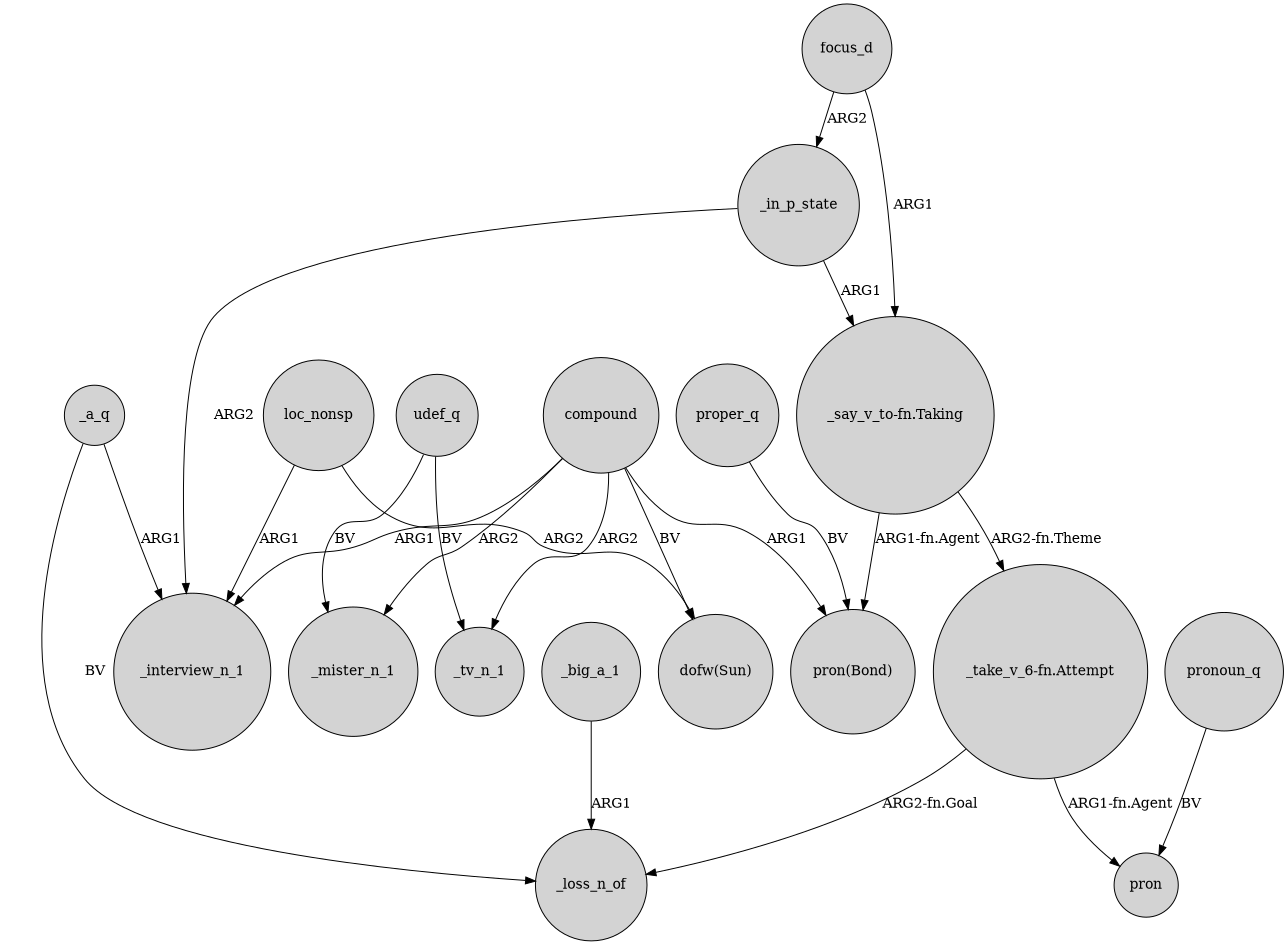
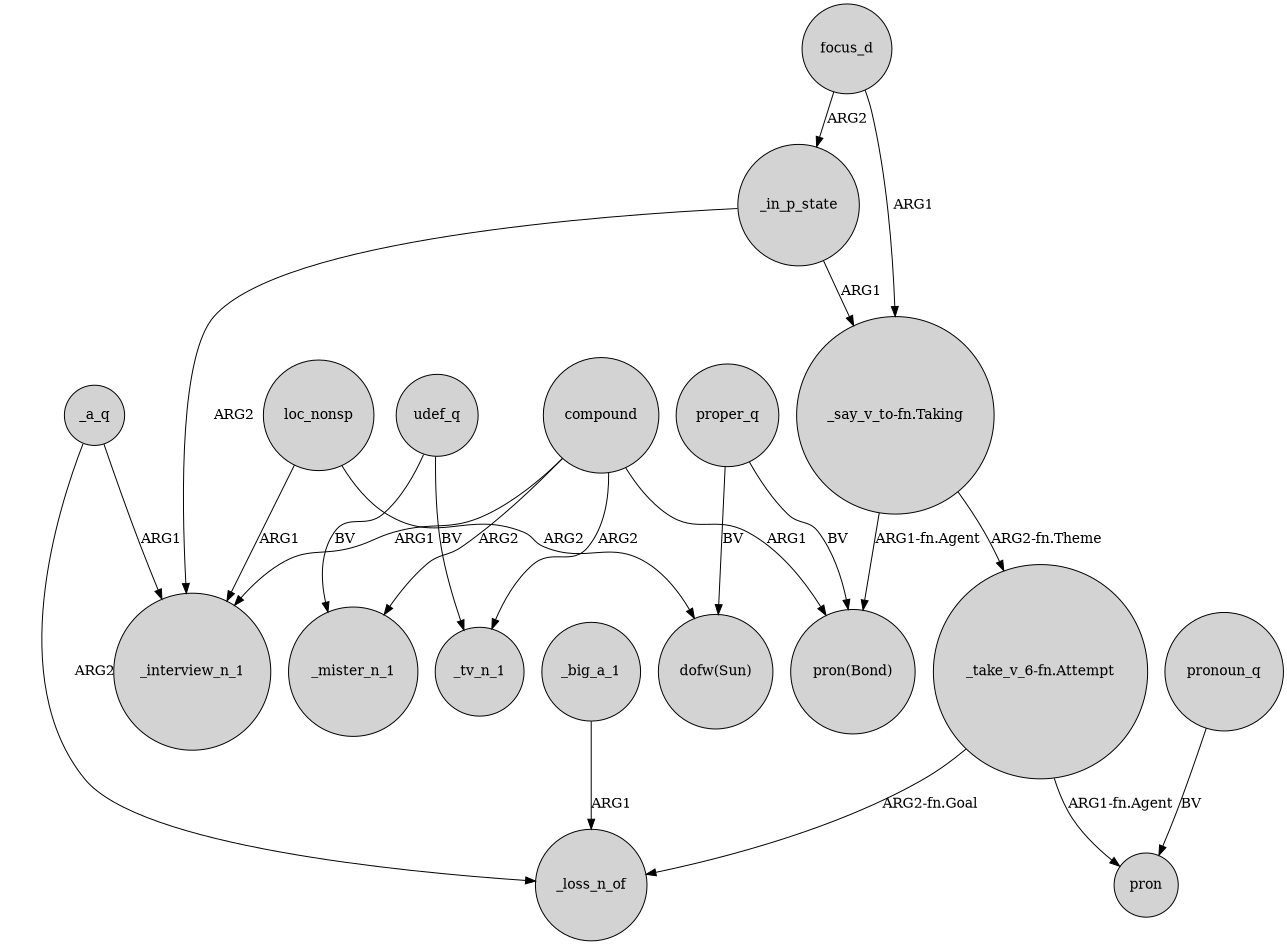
  digraph {
    node [shape=circle style=filled]
    n1 [label="_take_v_6-fn.Attempt"]
    "_say_v_to-fn.Taking"
    n3 [label="pron(Bond)"]
    _loss_n_of
    pron
    _a_q
    _interview_n_1
    compound
    _mister_n_1
    _tv_n_1
    focus_d
    _in_p_state
    loc_nonsp
    "dofw(Sun)"
    udef_q
    pronoun_q
    proper_q
    _big_a_1
    n1 -> _loss_n_of [label="ARG2-fn.Goal"]
    n1 -> pron [label="ARG1-fn.Agent"]
    "_say_v_to-fn.Taking" -> n1 [label="ARG2-fn.Theme"]
    "_say_v_to-fn.Taking" -> n3 [label="ARG1-fn.Agent"]
-   _a_q -> _loss_n_of [label=BV]
+   _a_q -> _loss_n_of [label=ARG2]
    _a_q -> _interview_n_1 [label=ARG1]
    compound -> n3 [label=ARG1]
    compound -> _interview_n_1 [label=ARG1]
    compound -> _mister_n_1 [label=ARG2]
    compound -> _tv_n_1 [label=ARG2]
    focus_d -> "_say_v_to-fn.Taking" [label=ARG1]
    focus_d -> _in_p_state [label=ARG2]
    _in_p_state -> "_say_v_to-fn.Taking" [label=ARG1]
    _in_p_state -> _interview_n_1 [label=ARG2]
    loc_nonsp -> _interview_n_1 [label=ARG1]
    loc_nonsp -> "dofw(Sun)" [label=ARG2]
    udef_q -> _mister_n_1 [label=BV]
    udef_q -> _tv_n_1 [label=BV]
    pronoun_q -> pron [label=BV]
    proper_q -> n3 [label=BV]
-   compound -> "dofw(Sun)" [label=BV]
+   proper_q -> "dofw(Sun)" [label=BV]
    _big_a_1 -> _loss_n_of [label=ARG1]
  }
